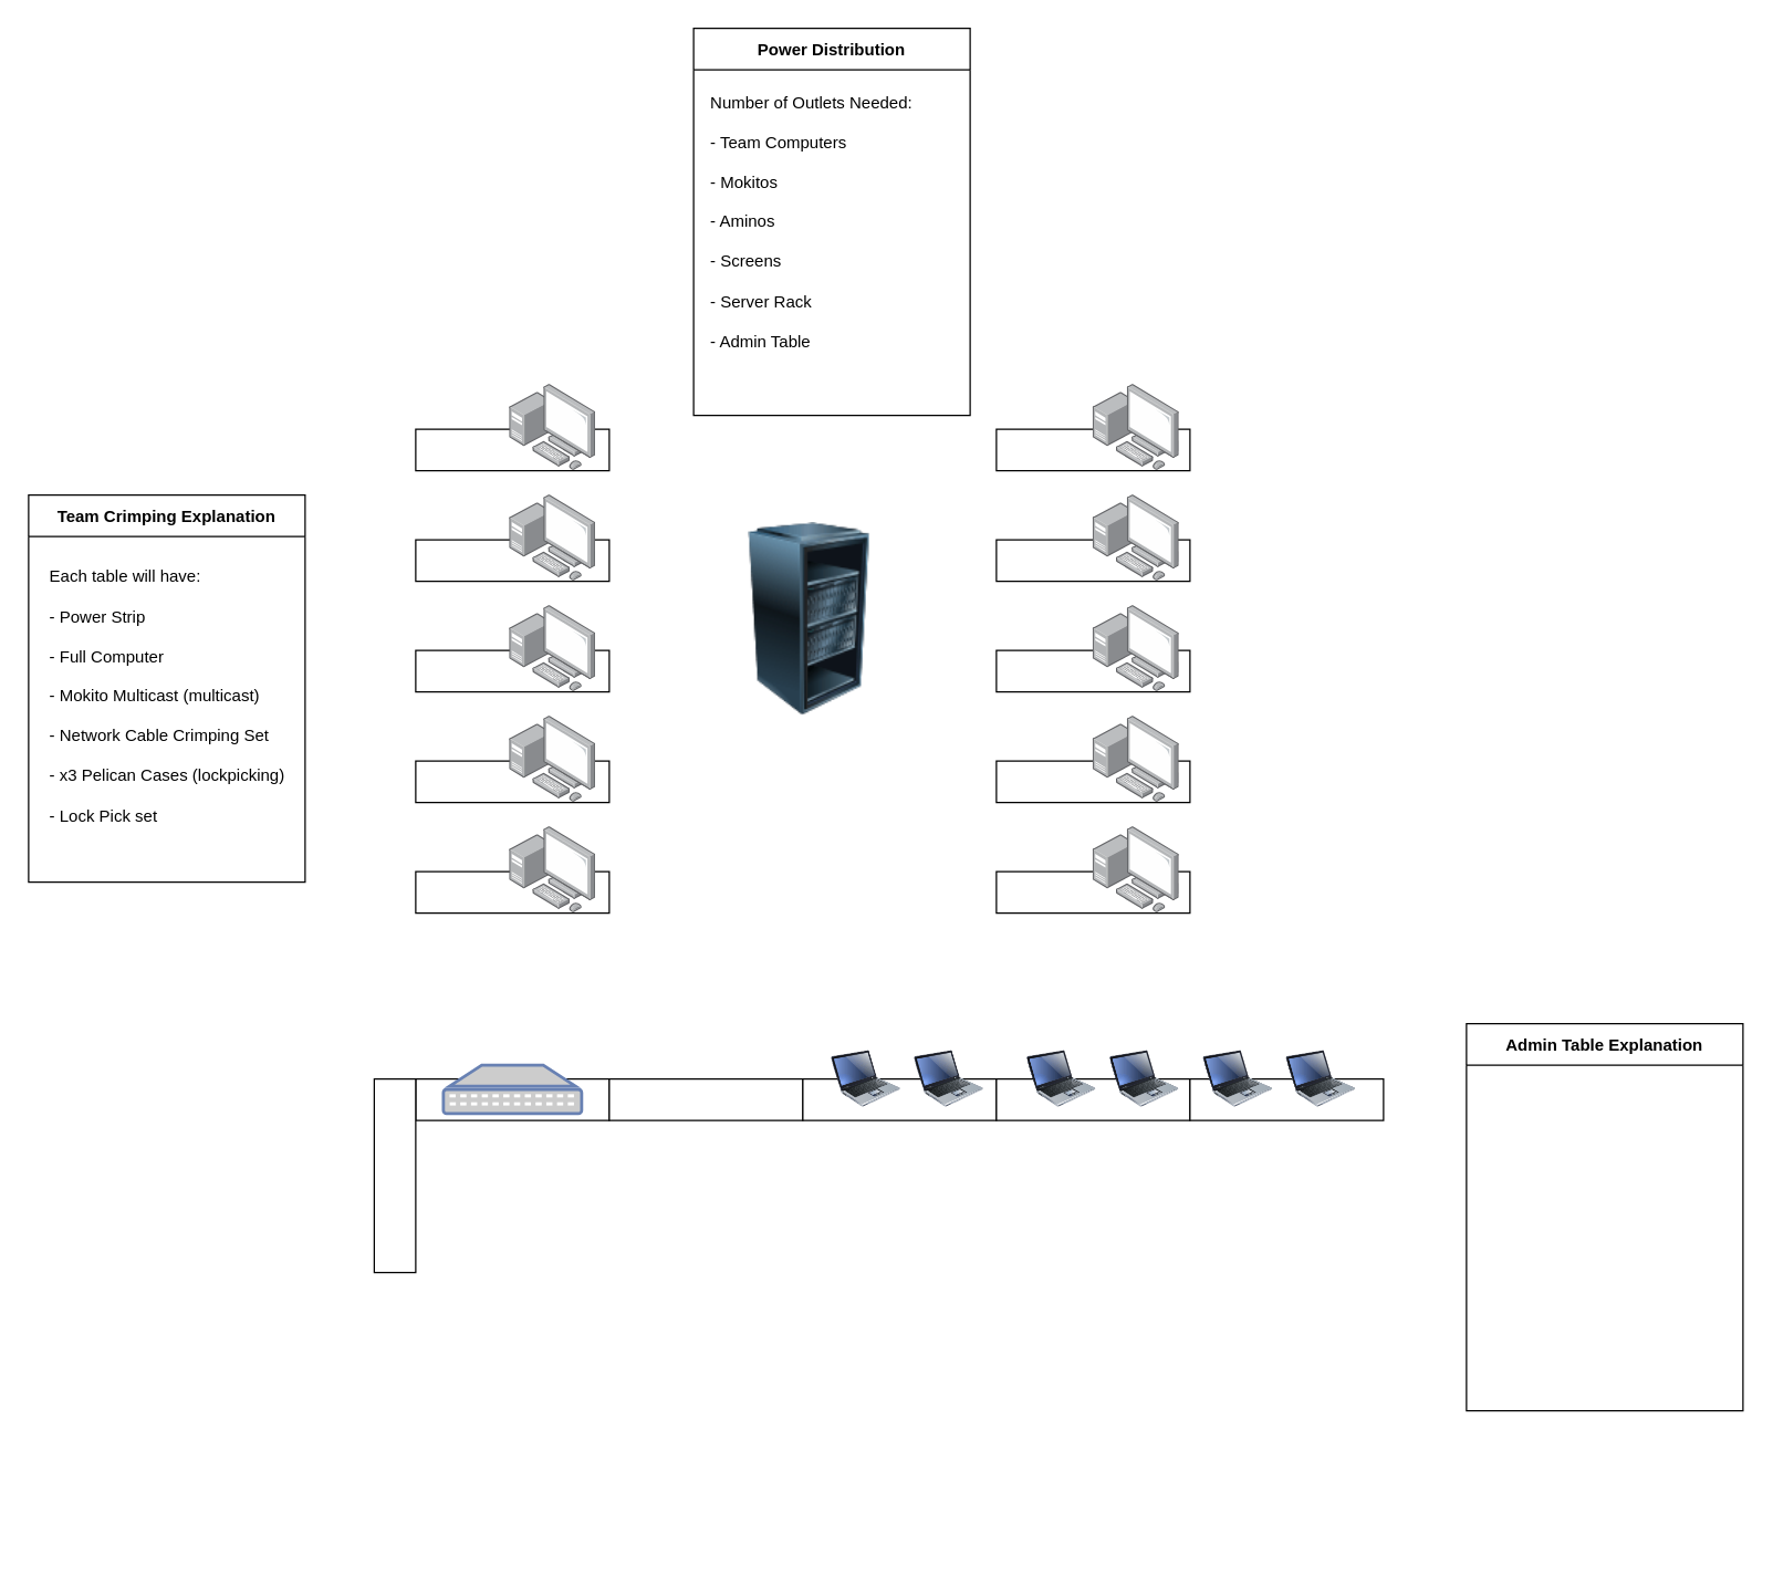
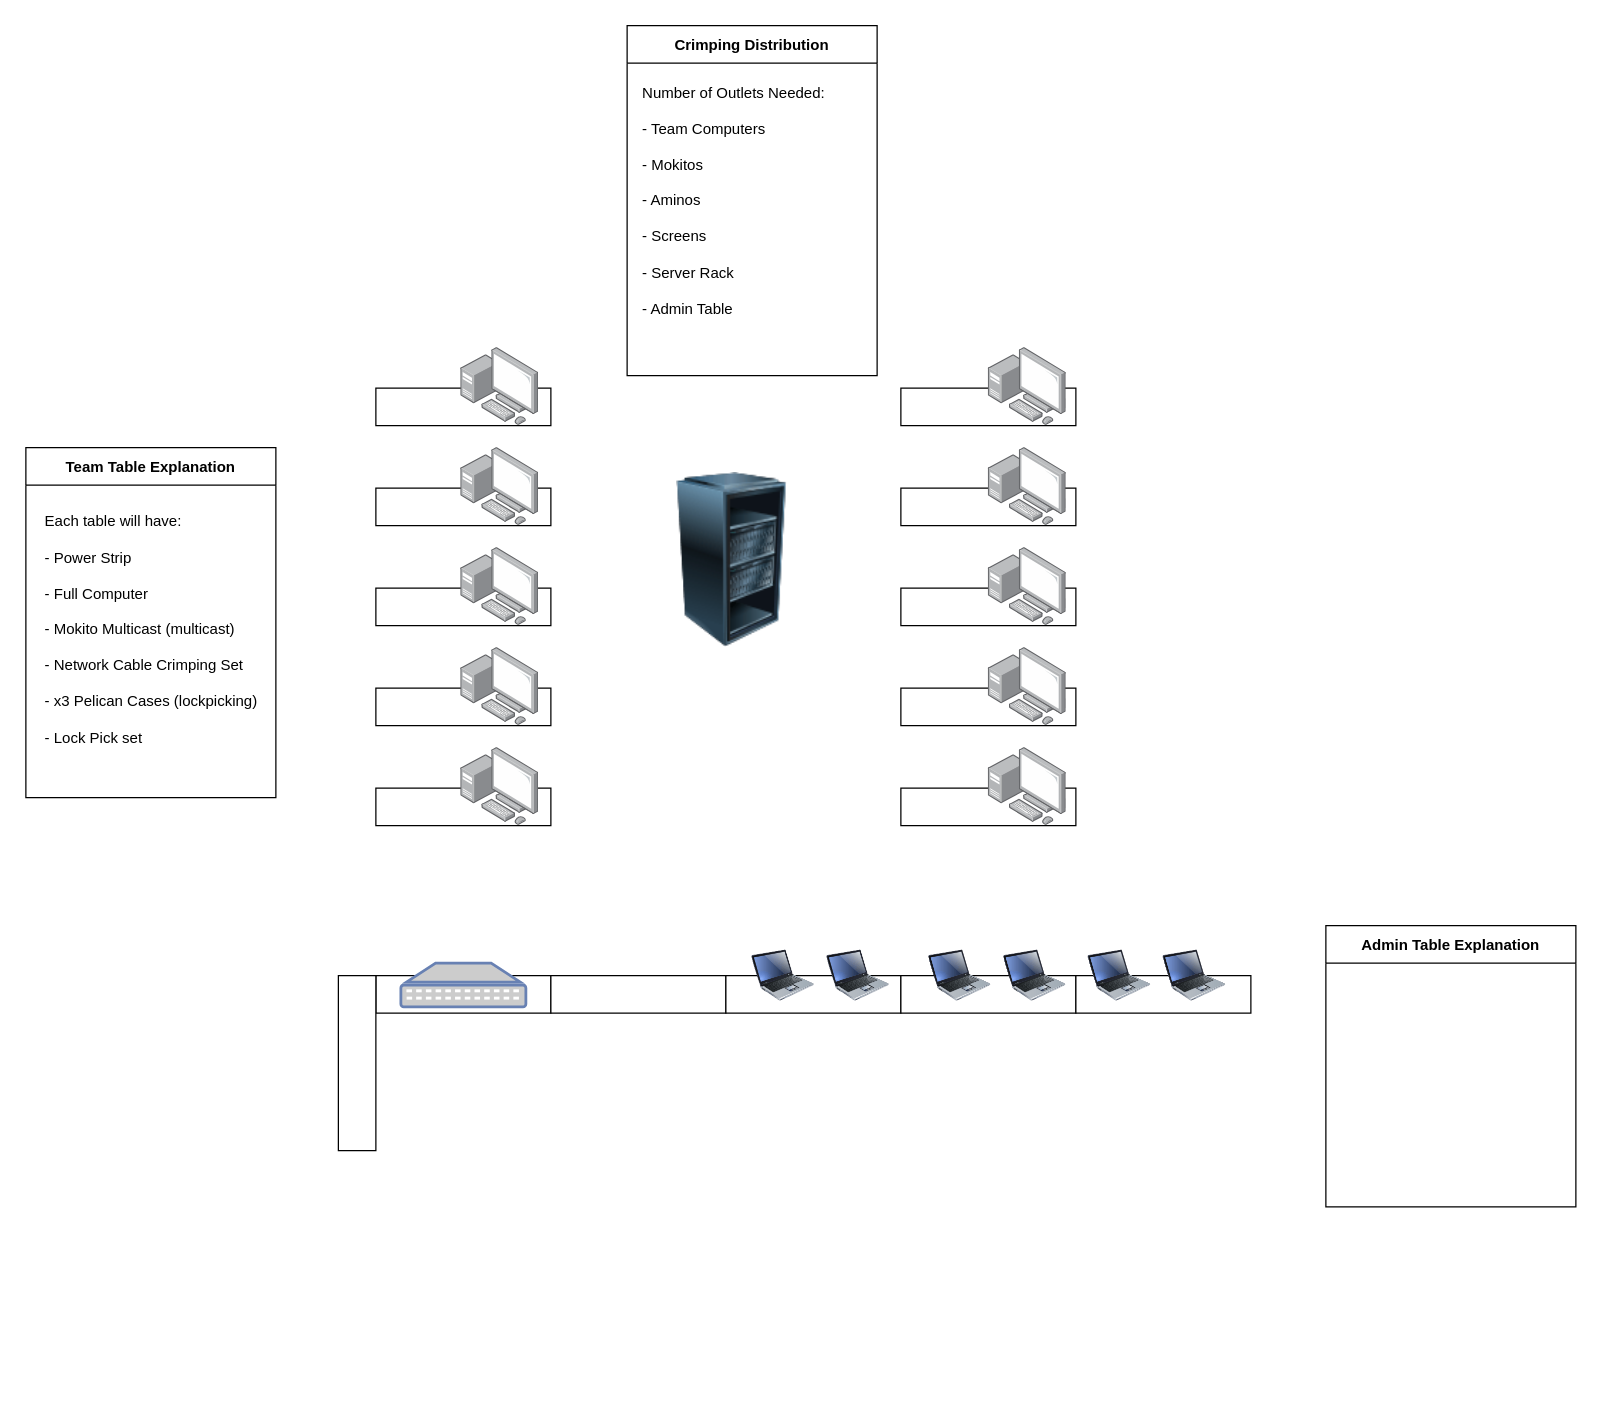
  <mxCell id="0" />
  <mxCell id="1" parent="0" />
  <mxCell id="2" value="" style="rounded=0;whiteSpace=wrap;html=1;" vertex="1" parent="1"><mxGeometry x="300" y="630" width="140" height="30" as="geometry" /></mxCell>
  <mxCell id="3" value="" style="rounded=0;whiteSpace=wrap;html=1;" vertex="1" parent="1"><mxGeometry x="300" y="550" width="140" height="30" as="geometry" /></mxCell>
  <mxCell id="4" value="" style="rounded=0;whiteSpace=wrap;html=1;" vertex="1" parent="1"><mxGeometry x="300" y="470" width="140" height="30" as="geometry" /></mxCell>
  <mxCell id="5" value="" style="rounded=0;whiteSpace=wrap;html=1;" vertex="1" parent="1"><mxGeometry x="300" y="390" width="140" height="30" as="geometry" /></mxCell>
  <mxCell id="6" value="" style="rounded=0;whiteSpace=wrap;html=1;" vertex="1" parent="1"><mxGeometry x="300" y="310" width="140" height="30" as="geometry" /></mxCell>
  <mxCell id="7" value="" style="rounded=0;whiteSpace=wrap;html=1;" vertex="1" parent="1"><mxGeometry x="720" y="310" width="140" height="30" as="geometry" /></mxCell>
  <mxCell id="8" value="" style="rounded=0;whiteSpace=wrap;html=1;" vertex="1" parent="1"><mxGeometry x="720" y="390" width="140" height="30" as="geometry" /></mxCell>
  <mxCell id="9" value="" style="rounded=0;whiteSpace=wrap;html=1;" vertex="1" parent="1"><mxGeometry x="720" y="470" width="140" height="30" as="geometry" /></mxCell>
  <mxCell id="10" value="" style="rounded=0;whiteSpace=wrap;html=1;" vertex="1" parent="1"><mxGeometry x="720" y="550" width="140" height="30" as="geometry" /></mxCell>
  <mxCell id="11" value="" style="rounded=0;whiteSpace=wrap;html=1;" vertex="1" parent="1"><mxGeometry x="720" y="630" width="140" height="30" as="geometry" /></mxCell>
  <mxCell id="12" value="" style="rounded=0;whiteSpace=wrap;html=1;" vertex="1" parent="1"><mxGeometry x="300" y="780" width="140" height="30" as="geometry" /></mxCell>
  <mxCell id="13" value="" style="rounded=0;whiteSpace=wrap;html=1;" vertex="1" parent="1"><mxGeometry x="440" y="780" width="140" height="30" as="geometry" /></mxCell>
  <mxCell id="14" value="" style="rounded=0;whiteSpace=wrap;html=1;" vertex="1" parent="1"><mxGeometry x="580" y="780" width="140" height="30" as="geometry" /></mxCell>
  <mxCell id="15" value="" style="rounded=0;whiteSpace=wrap;html=1;" vertex="1" parent="1"><mxGeometry x="720" y="780" width="140" height="30" as="geometry" /></mxCell>
  <mxCell id="16" value="" style="rounded=0;whiteSpace=wrap;html=1;" vertex="1" parent="1"><mxGeometry x="860" y="780" width="140" height="30" as="geometry" /></mxCell>
  <mxCell id="17" value="" style="rounded=0;whiteSpace=wrap;html=1;" vertex="1" parent="1"><mxGeometry x="270" y="780" width="30" height="140" as="geometry" /></mxCell>
  <mxCell id="18" value="" style="shape=image;html=1;verticalAlign=top;verticalLabelPosition=bottom;labelBackgroundColor=#ffffff;imageAspect=0;aspect=fixed;image=https://cdn4.iconfinder.com/data/icons/48-bubbles/48/24.TV-128.png" vertex="1" parent="1"><mxGeometry x="482" y="880" width="238" height="238" as="geometry" /></mxCell>
  <mxCell id="19" value="" style="points=[];aspect=fixed;html=1;align=center;shadow=0;dashed=0;image;image=img/lib/allied_telesis/computer_and_terminals/Personal_Computer_with_Server.svg;" vertex="1" parent="1"><mxGeometry x="368" y="277.6" width="62.4" height="62.4" as="geometry" /></mxCell>
  <mxCell id="20" value="" style="points=[];aspect=fixed;html=1;align=center;shadow=0;dashed=0;image;image=img/lib/allied_telesis/computer_and_terminals/Personal_Computer_with_Server.svg;" vertex="1" parent="1"><mxGeometry x="368" y="357.6" width="62.4" height="62.4" as="geometry" /></mxCell>
  <mxCell id="21" value="" style="points=[];aspect=fixed;html=1;align=center;shadow=0;dashed=0;image;image=img/lib/allied_telesis/computer_and_terminals/Personal_Computer_with_Server.svg;" vertex="1" parent="1"><mxGeometry x="368" y="437.6" width="62.4" height="62.4" as="geometry" /></mxCell>
  <mxCell id="22" value="" style="points=[];aspect=fixed;html=1;align=center;shadow=0;dashed=0;image;image=img/lib/allied_telesis/computer_and_terminals/Personal_Computer_with_Server.svg;" vertex="1" parent="1"><mxGeometry x="368" y="517.6" width="62.4" height="62.4" as="geometry" /></mxCell>
  <mxCell id="23" value="" style="points=[];aspect=fixed;html=1;align=center;shadow=0;dashed=0;image;image=img/lib/allied_telesis/computer_and_terminals/Personal_Computer_with_Server.svg;" vertex="1" parent="1"><mxGeometry x="368" y="597.6" width="62.4" height="62.4" as="geometry" /></mxCell>
  <mxCell id="24" value="" style="points=[];aspect=fixed;html=1;align=center;shadow=0;dashed=0;image;image=img/lib/allied_telesis/computer_and_terminals/Personal_Computer_with_Server.svg;" vertex="1" parent="1"><mxGeometry x="790" y="277.6" width="62.4" height="62.4" as="geometry" /></mxCell>
  <mxCell id="25" value="" style="points=[];aspect=fixed;html=1;align=center;shadow=0;dashed=0;image;image=img/lib/allied_telesis/computer_and_terminals/Personal_Computer_with_Server.svg;" vertex="1" parent="1"><mxGeometry x="790" y="357.6" width="62.4" height="62.4" as="geometry" /></mxCell>
  <mxCell id="26" value="" style="points=[];aspect=fixed;html=1;align=center;shadow=0;dashed=0;image;image=img/lib/allied_telesis/computer_and_terminals/Personal_Computer_with_Server.svg;" vertex="1" parent="1"><mxGeometry x="790" y="437.6" width="62.4" height="62.4" as="geometry" /></mxCell>
  <mxCell id="27" value="" style="points=[];aspect=fixed;html=1;align=center;shadow=0;dashed=0;image;image=img/lib/allied_telesis/computer_and_terminals/Personal_Computer_with_Server.svg;" vertex="1" parent="1"><mxGeometry x="790" y="517.6" width="62.4" height="62.4" as="geometry" /></mxCell>
  <mxCell id="28" value="" style="points=[];aspect=fixed;html=1;align=center;shadow=0;dashed=0;image;image=img/lib/allied_telesis/computer_and_terminals/Personal_Computer_with_Server.svg;" vertex="1" parent="1"><mxGeometry x="790" y="597.6" width="62.4" height="62.4" as="geometry" /></mxCell>
  <mxCell id="29" value="" style="image;html=1;image=img/lib/clip_art/computers/Server_Rack_Partial_128x128.png" vertex="1" parent="1"><mxGeometry x="530" y="377.6" width="110" height="140" as="geometry" /></mxCell>
  <mxCell id="30" value="" style="image;html=1;image=img/lib/clip_art/computers/Laptop_128x128.png" vertex="1" parent="1"><mxGeometry x="930" y="750" width="50" height="60" as="geometry" /></mxCell>
  <mxCell id="31" value="" style="image;html=1;image=img/lib/clip_art/computers/Laptop_128x128.png" vertex="1" parent="1"><mxGeometry x="870" y="750" width="50" height="60" as="geometry" /></mxCell>
  <mxCell id="32" value="" style="image;html=1;image=img/lib/clip_art/computers/Laptop_128x128.png" vertex="1" parent="1"><mxGeometry x="742.4" y="750" width="50" height="60" as="geometry" /></mxCell>
  <mxCell id="33" value="" style="image;html=1;image=img/lib/clip_art/computers/Laptop_128x128.png" vertex="1" parent="1"><mxGeometry x="802.4" y="750" width="50" height="60" as="geometry" /></mxCell>
  <mxCell id="34" value="" style="image;html=1;image=img/lib/clip_art/computers/Laptop_128x128.png" vertex="1" parent="1"><mxGeometry x="601" y="750" width="50" height="60" as="geometry" /></mxCell>
  <mxCell id="35" value="" style="image;html=1;image=img/lib/clip_art/computers/Laptop_128x128.png" vertex="1" parent="1"><mxGeometry x="661" y="750" width="50" height="60" as="geometry" /></mxCell>
  <mxCell id="36" value="" style="shape=image;html=1;verticalAlign=top;verticalLabelPosition=bottom;labelBackgroundColor=#ffffff;imageAspect=0;aspect=fixed;image=https://cdn1.iconfinder.com/data/icons/100-basic-for-user-interface/32/29-Screen-128.png" vertex="1" parent="1"><mxGeometry x="515" y="750" width="60" height="60" as="geometry" /></mxCell>
  <mxCell id="37" value="" style="shape=image;html=1;verticalAlign=top;verticalLabelPosition=bottom;labelBackgroundColor=#ffffff;imageAspect=0;aspect=fixed;image=https://cdn1.iconfinder.com/data/icons/100-basic-for-user-interface/32/29-Screen-128.png" vertex="1" parent="1"><mxGeometry x="447" y="750" width="60" height="60" as="geometry" /></mxCell>
  <mxCell id="38" value="" style="fontColor=#0066CC;verticalAlign=top;verticalLabelPosition=bottom;labelPosition=center;align=center;html=1;outlineConnect=0;fillColor=#CCCCCC;strokeColor=#6881B3;gradientColor=none;gradientDirection=north;strokeWidth=2;shape=mxgraph.networks.patch_panel;" vertex="1" parent="1"><mxGeometry x="320" y="770" width="100" height="35" as="geometry" /></mxCell>
- <mxCell id="39" value="Team Crimping Explanation" style="swimlane;startSize=30;" vertex="1" parent="1"><mxGeometry x="20" y="357.6" width="200" height="280" as="geometry" /></mxCell>
+ <mxCell id="39" value="Team Table Explanation" style="swimlane;startSize=30;" vertex="1" parent="1"><mxGeometry x="20" y="357.6" width="200" height="280" as="geometry" /></mxCell>
  <mxCell id="40" value="&lt;div style=&quot;text-align: left&quot;&gt;&lt;span&gt;Each table will have:&lt;br&gt;&lt;br&gt;&lt;/span&gt;&lt;/div&gt;&lt;div style=&quot;text-align: left&quot;&gt;&lt;span&gt;- Power Strip&lt;br&gt;&lt;br&gt;&lt;/span&gt;&lt;/div&gt;&lt;div style=&quot;text-align: left&quot;&gt;&lt;span&gt;- Full Computer&lt;br&gt;&lt;br&gt;- Mokito Multicast (multicast)&lt;br&gt;&lt;br&gt;- Network Cable Crimping Set&lt;br&gt;&lt;br&gt;- x3 Pelican Cases (lockpicking)&lt;br&gt;&lt;br&gt;- Lock Pick set&lt;/span&gt;&lt;/div&gt;" style="text;html=1;align=center;verticalAlign=middle;resizable=0;points=[];autosize=1;strokeColor=none;fillColor=none;" vertex="1" parent="39"><mxGeometry x="5" y="50" width="190" height="190" as="geometry" /></mxCell>
- <mxCell id="41" value="Admin Table Explanation" style="swimlane;startSize=30;" vertex="1" parent="1"><mxGeometry x="1060" y="740" width="200" height="280" as="geometry" /></mxCell>
- <mxCell id="42" value="Power Distribution" style="swimlane;startSize=30;" vertex="1" parent="1"><mxGeometry x="501" y="20" width="200" height="280" as="geometry" /></mxCell>
+ <mxCell id="41" value="Admin Table Explanation" style="swimlane;startSize=30;" vertex="1" parent="1"><mxGeometry x="1060" y="740" width="200" height="225" as="geometry" /></mxCell>
+ <mxCell id="42" value="Crimping Distribution" style="swimlane;startSize=30;" vertex="1" parent="1"><mxGeometry x="501" y="20" width="200" height="280" as="geometry" /></mxCell>
  <mxCell id="43" value="&lt;div style=&quot;text-align: left&quot;&gt;&lt;span&gt;Number of Outlets Needed:&lt;br&gt;&lt;br&gt;&lt;/span&gt;&lt;/div&gt;&lt;div style=&quot;text-align: left&quot;&gt;&lt;span&gt;- Team Computers&lt;br&gt;&lt;br&gt;&lt;/span&gt;&lt;/div&gt;&lt;div style=&quot;text-align: left&quot;&gt;&lt;span&gt;- Mokitos&lt;/span&gt;&lt;/div&gt;&lt;div style=&quot;text-align: left&quot;&gt;&lt;span&gt;&lt;br&gt;&lt;/span&gt;&lt;/div&gt;&lt;div style=&quot;text-align: left&quot;&gt;&lt;span&gt;- Aminos&lt;br&gt;&lt;br&gt;- Screens&lt;br&gt;&lt;br&gt;- Server Rack&lt;br&gt;&lt;br&gt;- Admin Table&lt;br&gt;&lt;/span&gt;&lt;/div&gt;" style="text;html=1;align=center;verticalAlign=middle;resizable=0;points=[];autosize=1;strokeColor=none;fillColor=none;" vertex="1" parent="42"><mxGeometry x="5" y="45" width="160" height="190" as="geometry" /></mxCell>
